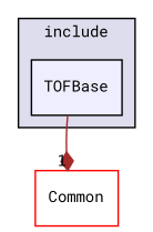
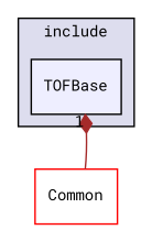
  digraph {
    compound=true
    fontname="Roboto Mono"
    node [fontname="Roboto Mono" fontsize=10 shape=box]
    n1 [fillcolor="#eeeeff" label=TOFBase pencolor=black style=filled]
    n2 [color=red label=Common]
    subgraph cluster_1 {
      bgcolor="#ddddee"
      fontsize=10
      label=include
      pencolor=black
      n1
    }
-   n1 -> n2 [headlabel=1 labeldistance=1.5 labelfontname=Helvetica labelfontsize=10 color=brown arrowhead=diamond fontname="Roboto Mono"]
+   n2 -> n1 [headlabel=1 labeldistance=1.5 labelfontname=Helvetica labelfontsize=10 color=brown arrowhead=diamond fontname="Roboto Mono"]
  }
